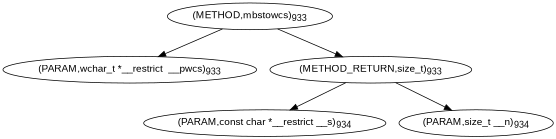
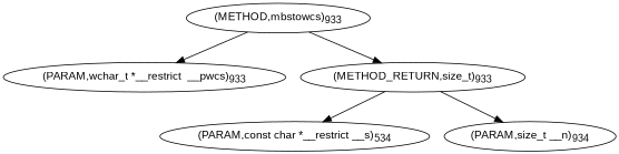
  digraph {
    fontname="Liberation Sans"
    node [fontname="Liberation Sans"]
    edge [fontname="Liberation Sans"]
    n1 [label=<(METHOD,mbstowcs)<SUB>933</SUB>>]
    n2 [label=<(PARAM,wchar_t *__restrict  __pwcs)<SUB>933</SUB>>]
    n3 [label=<(METHOD_RETURN,size_t)<SUB>933</SUB>>]
-   n4 [label=<(PARAM,const char *__restrict __s)<SUB>934</SUB>>]
+   n4 [label=<(PARAM,const char *__restrict __s)<SUB>534</SUB>>]
    n5 [label=<(PARAM,size_t __n)<SUB>934</SUB>>]
    n1 -> n2
    n1 -> n3
    n3 -> n4
    n3 -> n5
  }
